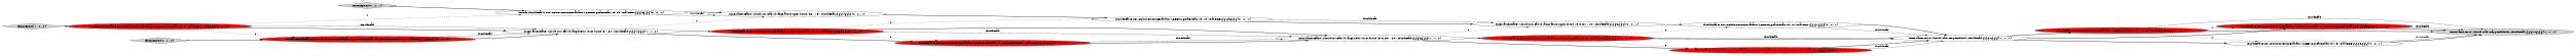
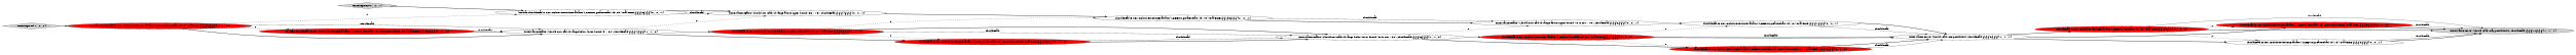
  digraph {
    rankdir=LR
    node [fillcolor=white shape=ellipse style=filled]
    edge [style=bold]
    n1 [label="Assert.assertFalse(\"Should not read: id range above upper bound (79 is not > 79)\",shouldRead)@@@6@@@['0', '0', '1']"]
    n2 [label="shouldRead = new InclusiveMetricsEvaluator(SCHEMA,greaterThan(\"id\",78)).eval(FILE)@@@7@@@['0', '0', '1']"]
    n3 [label="Assert.assertFalse(\"Should not read: id range below lower bound (5 < 30)\",shouldRead)@@@4@@@['1', '1', '0']"]
    n4 [label="Assert.assertFalse(\"Should not read: id range above upper bound (85 < 79)\",shouldRead)@@@4@@@['0', '0', '1']"]
    n5 [fillcolor=red label="shouldRead = new InclusiveMetricsEvaluator(SCHEMA,lessThan(\"id\",INT_MIN_VALUE)).eval(FILE)@@@5@@@['0', '1', '0']"]
    n6 [fillcolor=red label="shouldRead = new InclusiveMetricsEvaluator(SCHEMA,lessThan(\"id\",30)).eval(FILE)@@@5@@@['1', '0', '0']"]
-   n7 [fillcolor=lightgray label="testIntegerLt['0', '1', '0']" shape=diamond]
    n8 [fillcolor=red label="boolean shouldRead = new InclusiveMetricsEvaluator(SCHEMA,lessThan(\"id\",INT_MIN_VALUE - 25)).eval(FILE)@@@3@@@['0', '1', '0']"]
    n9 [label="boolean shouldRead = new InclusiveMetricsEvaluator(SCHEMA,greaterThan(\"id\",85)).eval(FILE)@@@3@@@['0', '0', '1']"]
    n10 [label="shouldRead = new InclusiveMetricsEvaluator(SCHEMA,greaterThan(\"id\",79)).eval(FILE)@@@5@@@['0', '0', '1']"]
    n11 [fillcolor=lightgray label="testIntegerGt['0', '0', '1']" shape=diamond]
    n12 [label="Assert.assertTrue(\"Should read: one possible id\",shouldRead)@@@8@@@['1', '1', '1']"]
    n13 [fillcolor=lightgray label="testIntegerLt['1', '0', '0']" shape=diamond]
    n14 [fillcolor=red label="boolean shouldRead = new InclusiveMetricsEvaluator(SCHEMA,lessThan(\"id\",5)).eval(FILE)@@@3@@@['1', '0', '0']"]
    n15 [fillcolor=lightgray label="Assert.assertTrue(\"Should read: may possible ids\",shouldRead)@@@10@@@['1', '1', '1']"]
    n16 [fillcolor=red label="shouldRead = new InclusiveMetricsEvaluator(SCHEMA,lessThan(\"id\",INT_MIN_VALUE + 1)).eval(FILE)@@@7@@@['0', '1', '0']"]
    n17 [fillcolor=red label="shouldRead = new InclusiveMetricsEvaluator(SCHEMA,lessThan(\"id\",INT_MAX_VALUE)).eval(FILE)@@@9@@@['0', '1', '0']"]
    n18 [fillcolor=red label="shouldRead = new InclusiveMetricsEvaluator(SCHEMA,lessThan(\"id\",79)).eval(FILE)@@@9@@@['1', '0', '0']"]
    n19 [label="shouldRead = new InclusiveMetricsEvaluator(SCHEMA,greaterThan(\"id\",75)).eval(FILE)@@@9@@@['0', '0', '1']"]
    n20 [fillcolor=red label="shouldRead = new InclusiveMetricsEvaluator(SCHEMA,lessThan(\"id\",31)).eval(FILE)@@@7@@@['1', '0', '0']"]
    n21 [label="Assert.assertFalse(\"Should not read: id range below lower bound (30 is not < 30)\",shouldRead)@@@6@@@['1', '1', '0']"]
    n1 -> n2
    n2 -> n12
    n2 -> n12 [label=shouldRead style=solid]
    n3 -> n4 [label=0 style=dashed]
    n3 -> n5
    n3 -> n6
    n4 -> n10
    n5 -> n21
    n5 -> n21 [label=shouldRead style=solid]
    n6 -> n5 [label=0 style=dashed]
    n6 -> n10 [label=0 style=dashed]
    n6 -> n21 [label=shouldRead style=solid]
    n6 -> n21
-   n7 -> n8
    n8 -> n3
    n8 -> n3 [label=shouldRead style=solid]
    n9 -> n4
    n9 -> n4 [label=shouldRead style=solid]
    n10 -> n1
    n10 -> n1 [label=shouldRead style=solid]
    n11 -> n9
    n12 -> n17
    n12 -> n18
    n12 -> n19
    n13 -> n14
    n14 -> n3 [label=shouldRead style=solid]
    n14 -> n3
    n14 -> n8 [label=0 style=dashed]
    n14 -> n9 [label=0 style=dashed]
    n16 -> n12
    n16 -> n12 [label=shouldRead style=solid]
    n17 -> n15
    n17 -> n15 [label=shouldRead style=solid]
    n18 -> n15
    n18 -> n15 [label=shouldRead style=solid]
    n18 -> n17 [label=0 style=dashed]
    n18 -> n19 [label=0 style=dashed]
    n19 -> n15 [label=shouldRead style=solid]
    n19 -> n15
    n20 -> n2 [label=0 style=dashed]
    n20 -> n12 [label=shouldRead style=solid]
    n20 -> n12
    n20 -> n16 [label=0 style=dashed]
    n21 -> n1 [label=0 style=dashed]
    n21 -> n16
    n21 -> n20
  }
